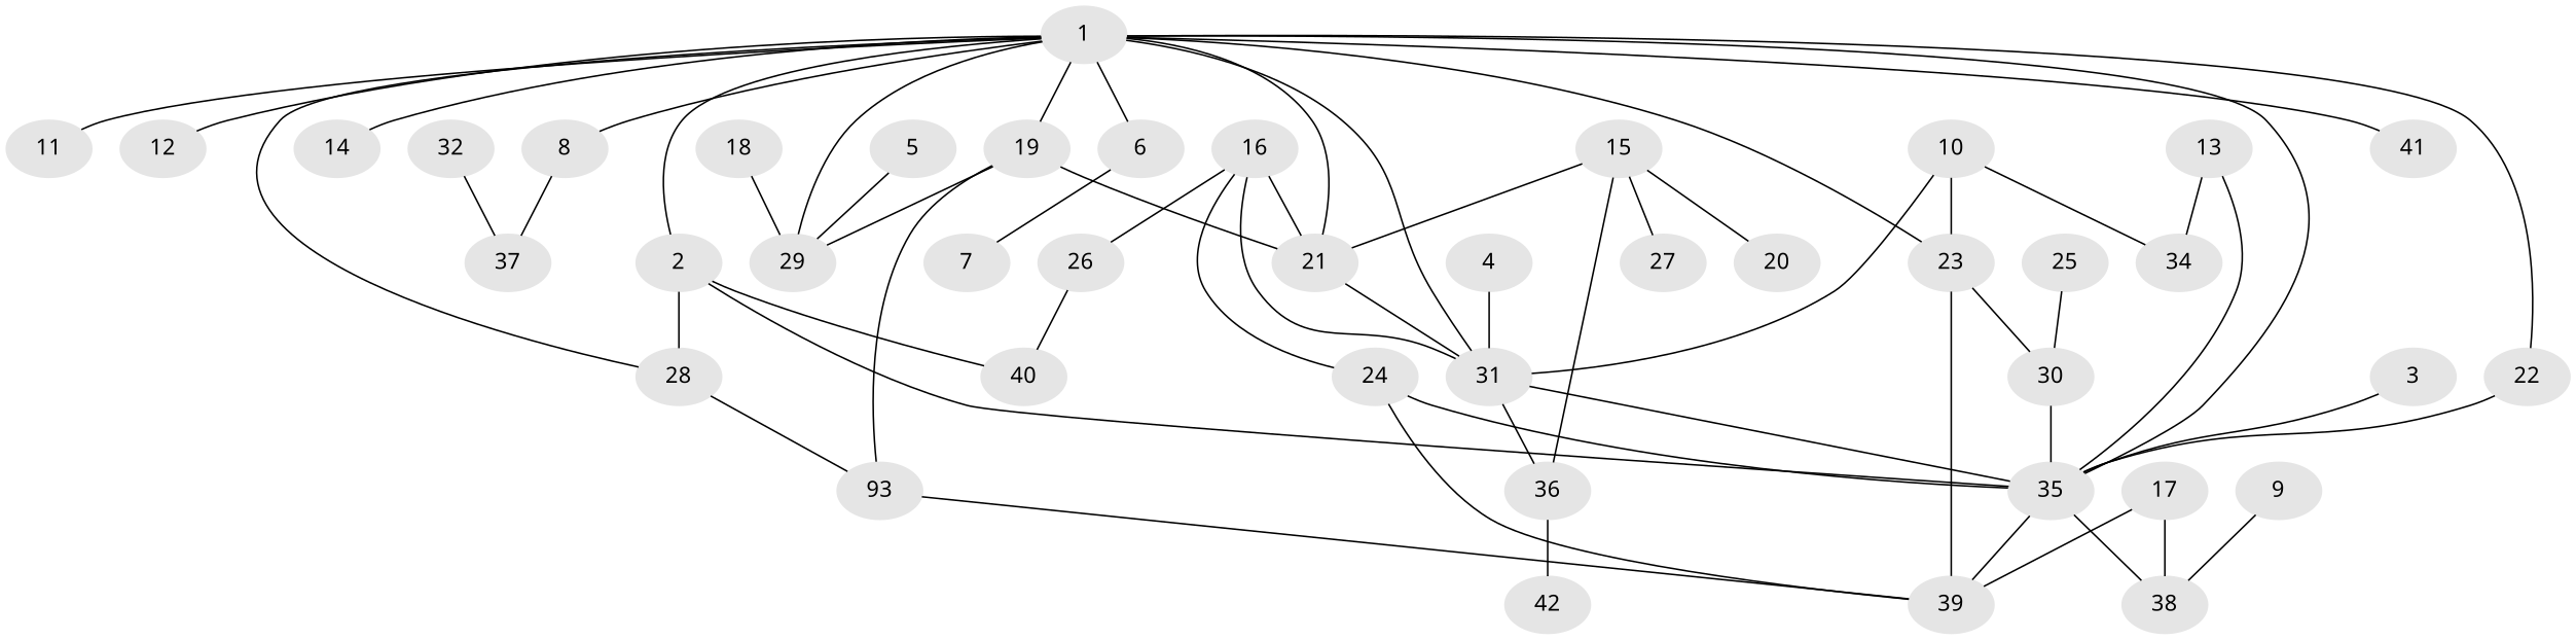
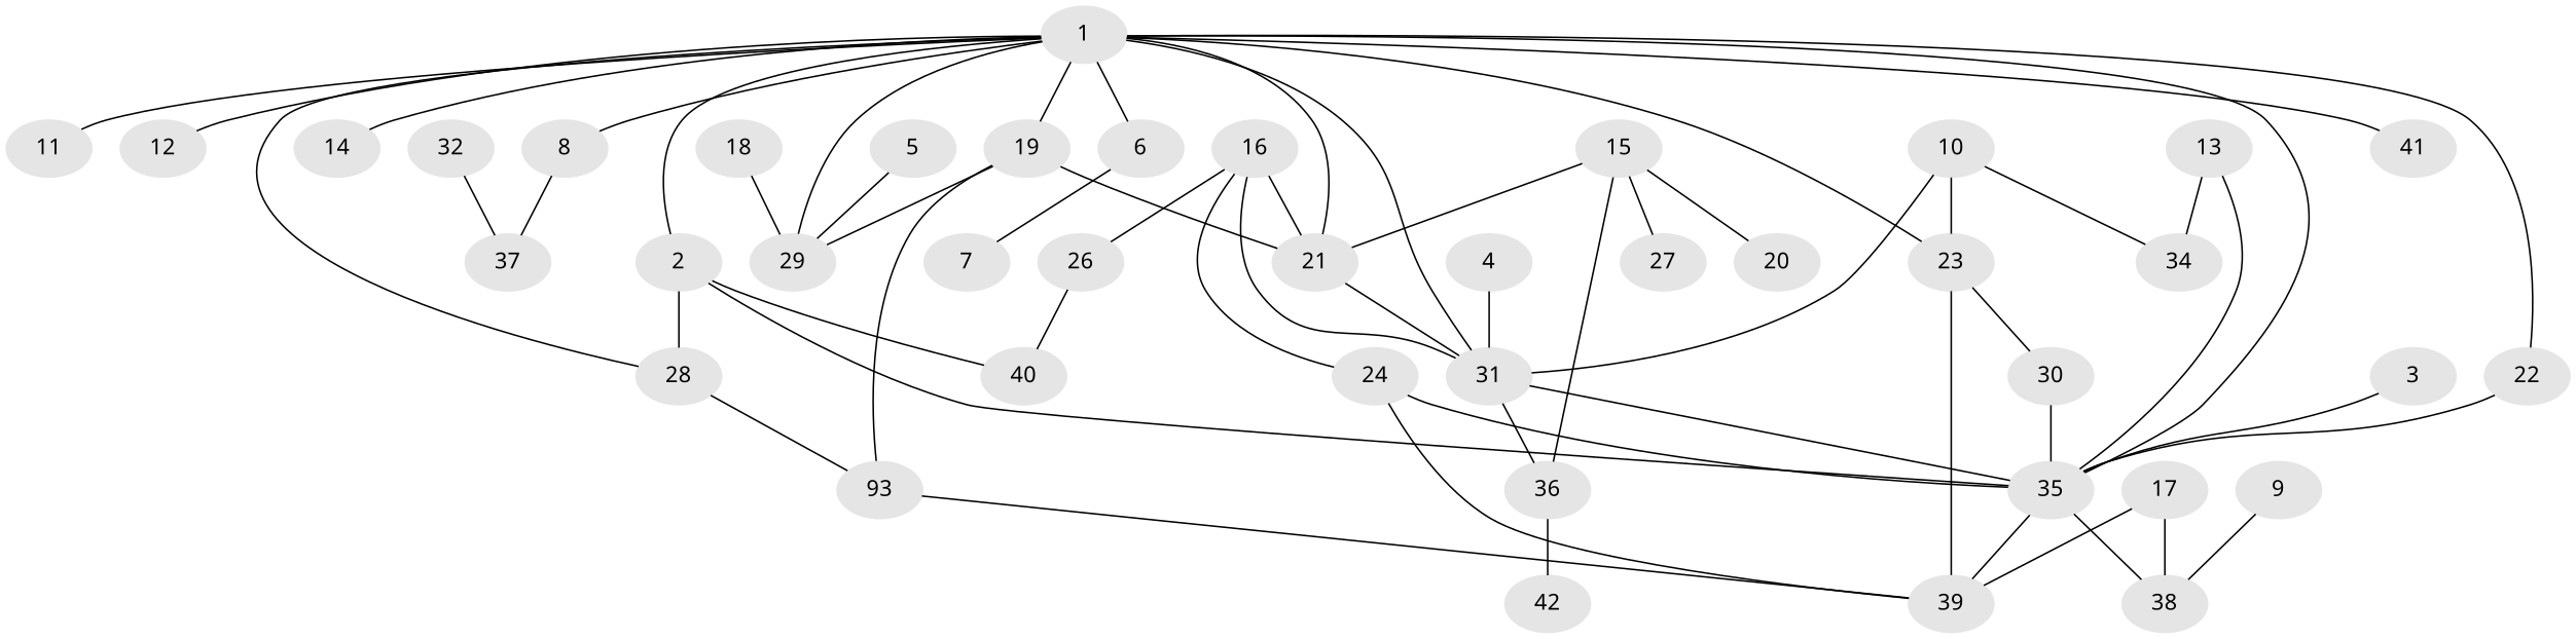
  graph {
    fontname="Noto Sans"
    node [color=gray90 fontname="Noto Sans" style=filled]
    edge [fontname="Noto Sans" weight=1.0]
    1
    2
    6
    8
    11
    12
    14
    19
    21
    23
    28
    29
    31
    35
    41
    22
    40
    7
    37
    n20 [label=93]
    39
    30
    36
    38
    3
    4
    5
    9
    10
    34
    13
    15
    20
    27
    42
    16
    24
    26
    17
    18
-   25
    32
    1 -- 2
    1 -- 6
    1 -- 8
    1 -- 11
    1 -- 12
    1 -- 14
    1 -- 19
    1 -- 21
    1 -- 23
    1 -- 28
    1 -- 29
    1 -- 31
    1 -- 35 [weight=2.0]
    1 -- 41
    1 -- 22
    2 -- 28
    2 -- 35
    2 -- 40
    6 -- 7
    8 -- 37
    19 -- 21
    19 -- 29
    19 -- n20
    21 -- 31
    23 -- 39 [weight=2.0]
    23 -- 30
    28 -- n20
    31 -- 35
    31 -- 36
    35 -- 39
    35 -- 38
    22 -- 35
    n20 -- 39
    30 -- 35
    36 -- 42
    3 -- 35
    4 -- 31
    5 -- 29
    9 -- 38
    10 -- 23
    10 -- 31
    10 -- 34
    13 -- 35
    13 -- 34
    15 -- 21
    15 -- 36
    15 -- 20
    15 -- 27
    16 -- 21
    16 -- 31
    16 -- 24
    16 -- 26
    24 -- 35
    24 -- 39
    26 -- 40
    17 -- 39
    17 -- 38
    18 -- 29
-   25 -- 30
    32 -- 37
  }
